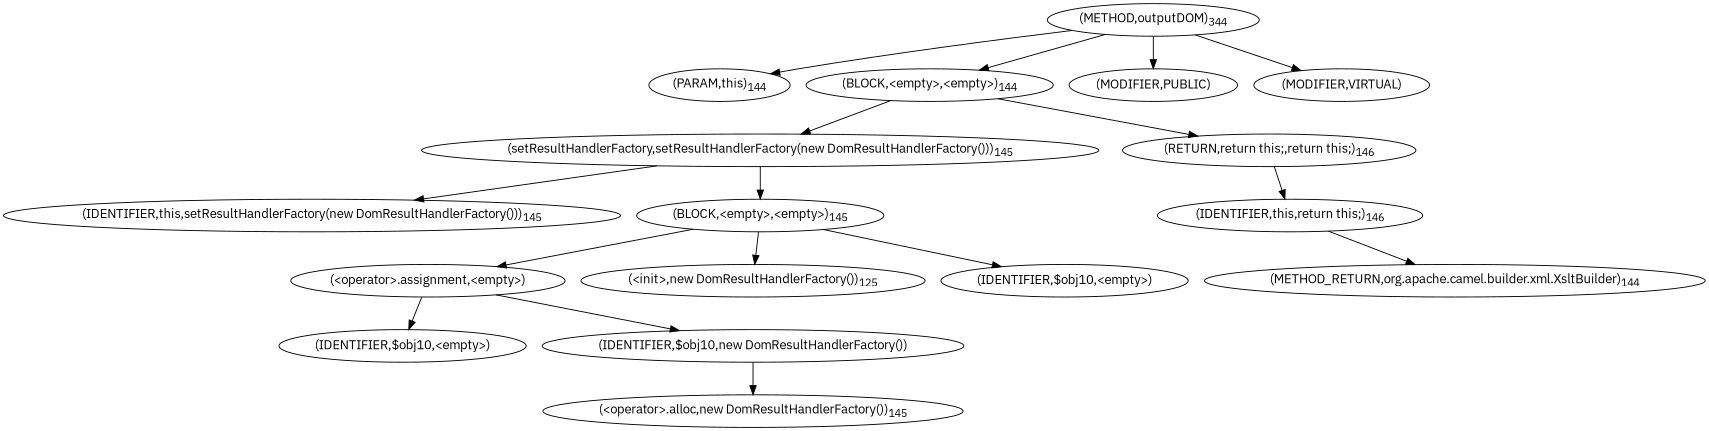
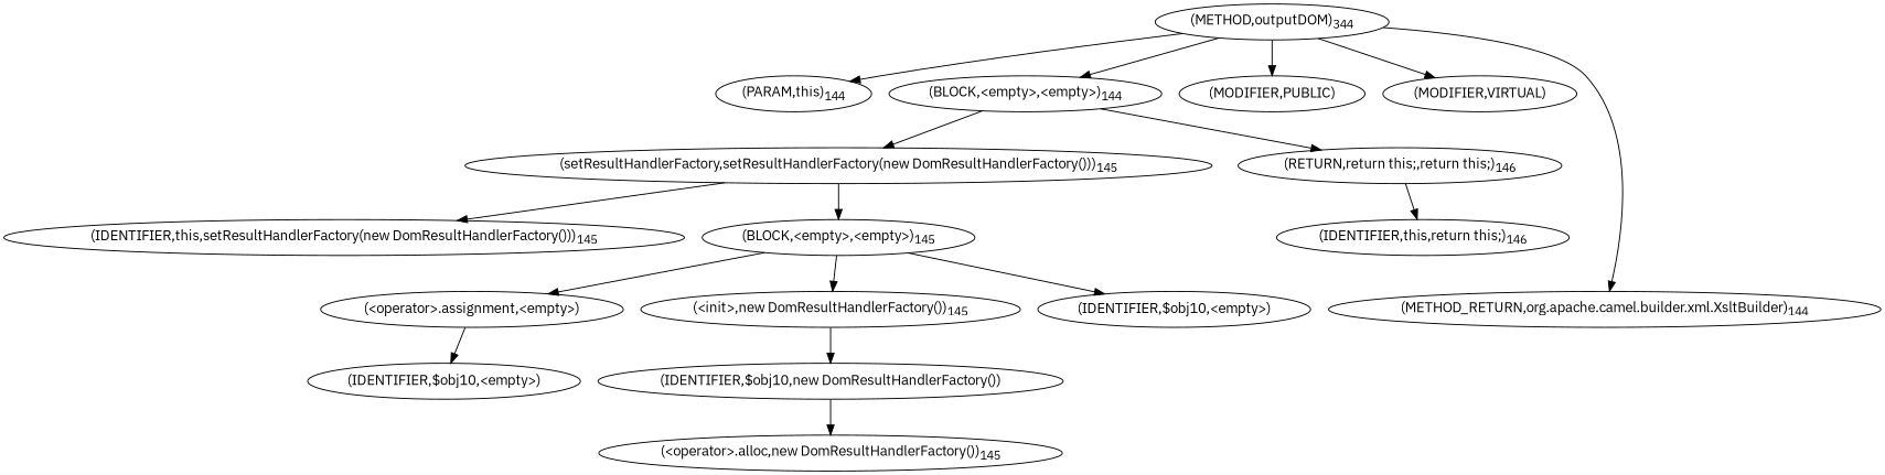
  digraph {
    fontname="IBM Plex Sans"
    node [fontname="IBM Plex Sans"]
    edge [fontname="IBM Plex Sans"]
    n1 [label=<(METHOD,outputDOM)<SUB>344</SUB>>]
    n2 [label=<(PARAM,this)<SUB>144</SUB>>]
    n3 [label=<(BLOCK,&lt;empty&gt;,&lt;empty&gt;)<SUB>144</SUB>>]
    n4 [label=<(MODIFIER,PUBLIC)>]
    n5 [label=<(MODIFIER,VIRTUAL)>]
    n6 [label=<(METHOD_RETURN,org.apache.camel.builder.xml.XsltBuilder)<SUB>144</SUB>>]
    n7 [label=<(setResultHandlerFactory,setResultHandlerFactory(new DomResultHandlerFactory()))<SUB>145</SUB>>]
    n8 [label=<(RETURN,return this;,return this;)<SUB>146</SUB>>]
    n9 [label=<(IDENTIFIER,this,setResultHandlerFactory(new DomResultHandlerFactory()))<SUB>145</SUB>>]
    n10 [label=<(BLOCK,&lt;empty&gt;,&lt;empty&gt;)<SUB>145</SUB>>]
    n11 [label=<(IDENTIFIER,this,return this;)<SUB>146</SUB>>]
    n12 [label=<(&lt;operator&gt;.assignment,&lt;empty&gt;)>]
-   n13 [label=<(&lt;init&gt;,new DomResultHandlerFactory())<SUB>125</SUB>>]
+   n13 [label=<(&lt;init&gt;,new DomResultHandlerFactory())<SUB>145</SUB>>]
    n14 [label=<(IDENTIFIER,$obj10,&lt;empty&gt;)>]
    n15 [label=<(IDENTIFIER,$obj10,&lt;empty&gt;)>]
    n16 [label=<(IDENTIFIER,$obj10,new DomResultHandlerFactory())>]
    n17 [label=<(&lt;operator&gt;.alloc,new DomResultHandlerFactory())<SUB>145</SUB>>]
    n1 -> n2
    n1 -> n3
    n1 -> n4
    n1 -> n5
-   n11 -> n6
+   n1 -> n6
    n3 -> n7
    n3 -> n8
    n7 -> n9
    n7 -> n10
    n8 -> n11
    n10 -> n12
    n10 -> n13
    n10 -> n14
    n12 -> n15
-   n12 -> n16
+   n13 -> n16
    n16 -> n17
  }
